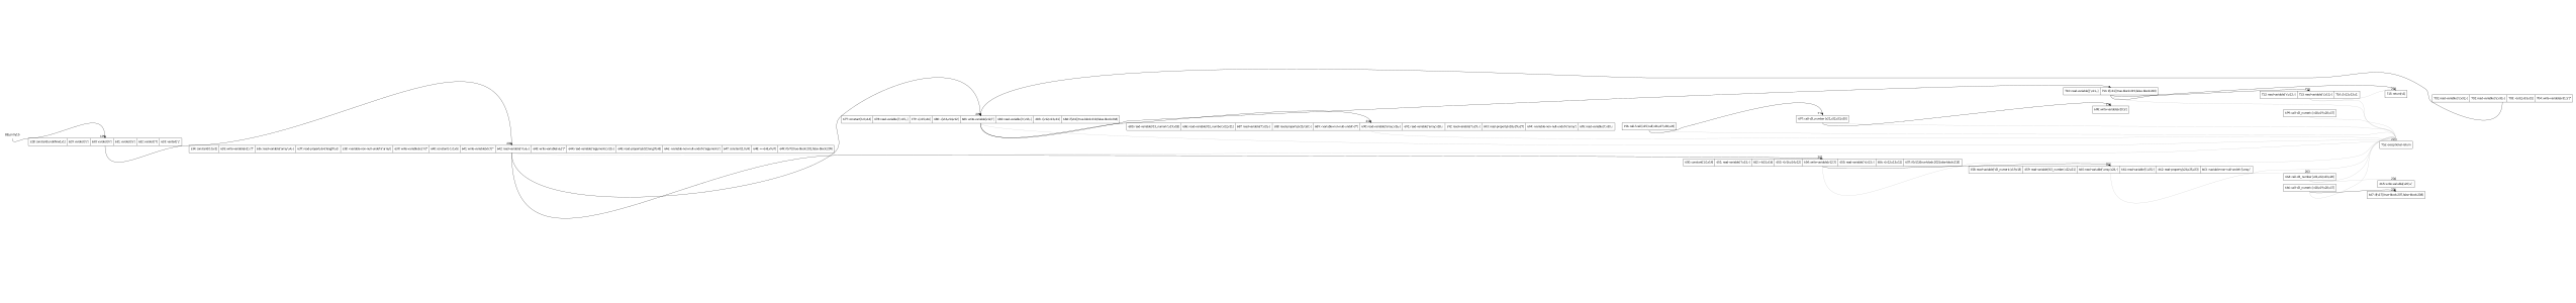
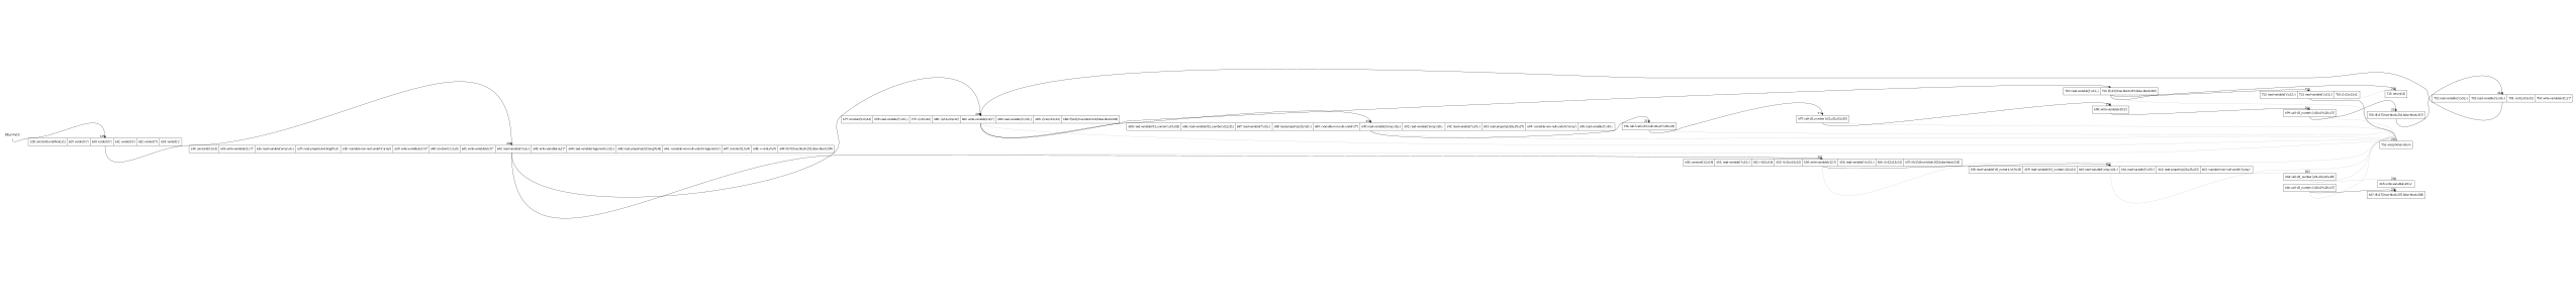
  digraph {
    fontname="IBM Plex Sans"
    rankdir=LR
    node [fontname="IBM Plex Sans" shape=record]
    edge [fontname="IBM Plex Sans" headport=n tailport=s]
    n1 [label=BB_entry15 shape=none]
    n2 [label="{628: constant[undefined,v1]|629: vardecl['s']|630: vardecl['n']|631: vardecl['a']|632: vardecl['i']|633: vardecl['j']}"]
    n3 [label="{634: constant[0.0,v2]|635: write-variable[v2,'s']*|636: read-variable['array',v4,-]|637: read-property[v4,'length',v3]|638: \<variable-non-null-undef\>['array']|639: write-variable[v3,'n']*|640: constant[-1.0,v5]|641: write-variable[v5,'i']*|642: read-variable['n',v6,-]|643: write-variable[v6,'j']*|644: read-variable['arguments',v10,-]|645: read-property[v10,'length',v8]|646: \<variable-non-null-undef\>['arguments']|647: constant[1.0,v9]|648: ===[v8,v9,v7]|649: if[v7](true-block:201,false-block:209)}"]
    n4 [label="{650: constant[1.0,v14]|651: read-variable['i',v15,-]|652: +[v15,v16]|653: +[v16,v14,v12]|654: write-variable[v12,'i']|655: read-variable['n',v13,-]|656: \<[v12,v13,v11]|657: if[v11](true-block:202,false-block:218)}"]
    n5 [label="{677: constant[1.0,v14]|678: read-variable['i',v15,-]|679: +[v15,v16]|680: +[v16,v14,v12]|681: write-variable[v12,'i']|682: read-variable['n',v13,-]|683: \<[v12,v13,v11]|684: if[v11](true-block:210,false-block:218)}"]
    n6 [label="{716: exceptional-return}"]
    n7 [label="{658: read-variable['d3_numeric',v19,v18]|659: read-variable['d3_number',v22,v21]|660: read-variable['array',v24,-]|661: read-variable['i',v25,-]|662: read-property[v24,v25,v23]|663: \<variable-non-null-undef\>['array']}"]
    n8 [label="{710: read-variable['j',v11,-]|711: if[v11](true-block:219,false-block:220)}"]
    n9 [label="{685: read-variable['d3_numeric',v19,v18]|686: read-variable['d3_number',v22,v21]|687: read-variable['f',v25,-]|688: read-property[v25,'call',-]|689: \<variable-non-null-undef\>['f']|690: read-variable['array',v26,-]|691: read-variable['array',v28,-]|692: read-variable['i',v29,-]|693: read-property[v28,v29,v27]|694: \<variable-non-null-undef\>['array']|695: read-variable['i',v30,-]}"]
    n10 [label="{664: call-d3_number [v21,v22,v23,v20]}"]
    n11 [label="{712: read-variable['s',v12,-]|713: read-variable['j',v13,-]|714: /[v12,v13,v1]}"]
    n12 [label="{715: return[v1]}"]
    n13 [label="{696: call-f.call [v25,'call',v26,v27,v30,v23]}"]
    n14 [label="{665: write-variable[v20,'a']}"]
    n15 [label="{666: call-d3_numeric [v18,v19,v20,v17]}"]
    n16 [label="{667: if[v17](true-block:207,false-block:208)}"]
    n17 [label="{697: call-d3_number [v21,v22,v23,v20]}"]
    n18 [label="{698: write-variable[v20,'a']}"]
    n19 [label="{699: call-d3_numeric [v18,v19,v20,v17]}"]
+   n20 [label="{700: if[v17](true-block:216,false-block:217)}"]
    n21 [label="{701: read-variable['s',v32,-]|702: read-variable['a',v33,-]|703: +[v32,v33,v31]|704: write-variable[v31,'s']*}"]
    n1 -> n2 [headlabel="    199"]
    n2 -> n3 [headlabel="      200"]
    n3 -> n4 [headlabel="      201"]
    n3 -> n5 [headlabel="      209"]
    n3 -> n6 [color=gray headlabel="      221"]
    n4 -> n6 [color=gray]
    n4 -> n7 [headlabel="      202"]
    n5 -> n6 [color=gray]
    n5 -> n8
    n5 -> n9 [headlabel="      210"]
    n7 -> n6 [color=gray]
    n7 -> n10 [color=gray headlabel="      203"]
    n8 -> n6 [color=gray]
    n8 -> n11 [headlabel="      219"]
    n8 -> n12 [headlabel="      220"]
    n9 -> n6 [color=gray]
+   n9 -> n13 [headlabel="      211"]
    n10 -> n6 [color=gray]
    n10 -> n14 [color=gray headlabel="      204"]
-   n11 -> n6 [color=gray]
+   n11 -> n6 [color=black]
    n11 -> n12 [color=gray]
    n13 -> n6 [color=gray]
    n13 -> n17 [headlabel="      212"]
    n15 -> n6 [color=gray]
    n15 -> n16 [headlabel="      206"]
    n17 -> n6 [color=gray]
    n17 -> n18 [headlabel="      213"]
+   n18 -> n19 [headlabel="      214"]
    n19 -> n6 [color=gray]
+   n19 -> n20 [headlabel="      215"]
+   n20 -> n21 [headlabel="      216"]
    n21 -> n5
  }
